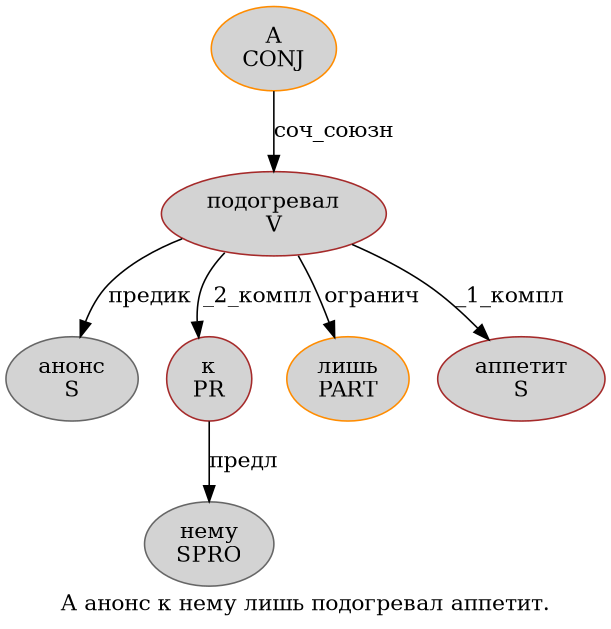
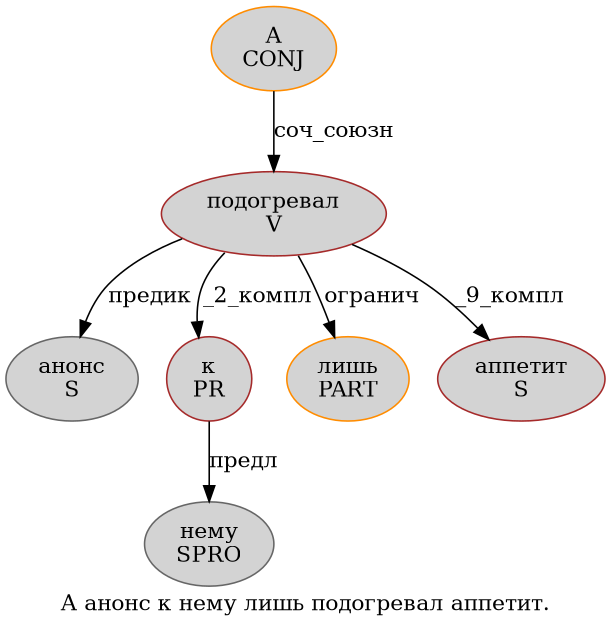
  digraph {
    label="А анонс к нему лишь подогревал аппетит."
    node [color=brown fillcolor=lightgray penwidth=1 shape=ellipse style=filled]
    n1 [color=darkorange label="А\nCONJ"]
    n2 [label="подогревал\nV"]
    n3 [color=gray40 label="анонс\nS"]
    n4 [label="к\nPR"]
    n5 [color=darkorange label="лишь\nPART"]
    n6 [label="аппетит\nS"]
    n7 [color=gray40 label="нему\nSPRO"]
    n1 -> n2 [label="соч_союзн"]
    n2 -> n3 [label="предик"]
    n2 -> n4 [label="_2_компл"]
    n2 -> n5 [label="огранич"]
-   n2 -> n6 [label="_1_компл"]
+   n2 -> n6 [label="_9_компл"]
    n4 -> n7 [label="предл"]
  }
